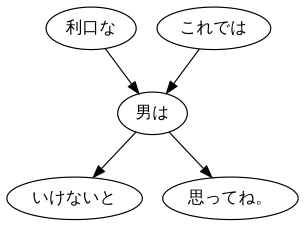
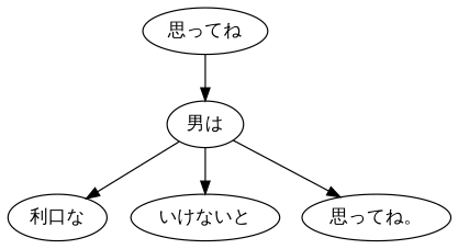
  digraph {
    fontname=Inter
    node [fontname=Inter]
    edge [fontname=Inter]
    n1 [label="利口な"]
    n2 [label="男は"]
    n3 [label="いけないと"]
    n4 [label="思ってね。"]
-   n5 [label="これでは"]
-   n1 -> n2
+   n5 [label="思ってね"]
+   n2 -> n1
    n2 -> n3
    n2 -> n4
    n5 -> n2
  }
